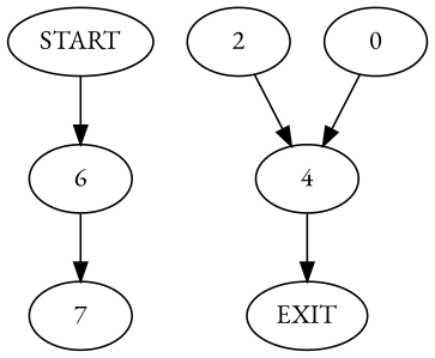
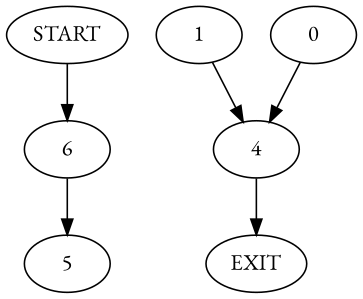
  digraph {
    fontname="EB Garamond"
    node [fontname="EB Garamond"]
    edge [fontname="EB Garamond"]
    n1 [label=START]
    6
-   7
-   2
+   7 [label=5]
+   2 [label=1]
    4
    n6 [label=0]
    n7 [label=EXIT]
    n1 -> 6
    6 -> 7
    2 -> 4
    4 -> n7
    n6 -> 4
  }
